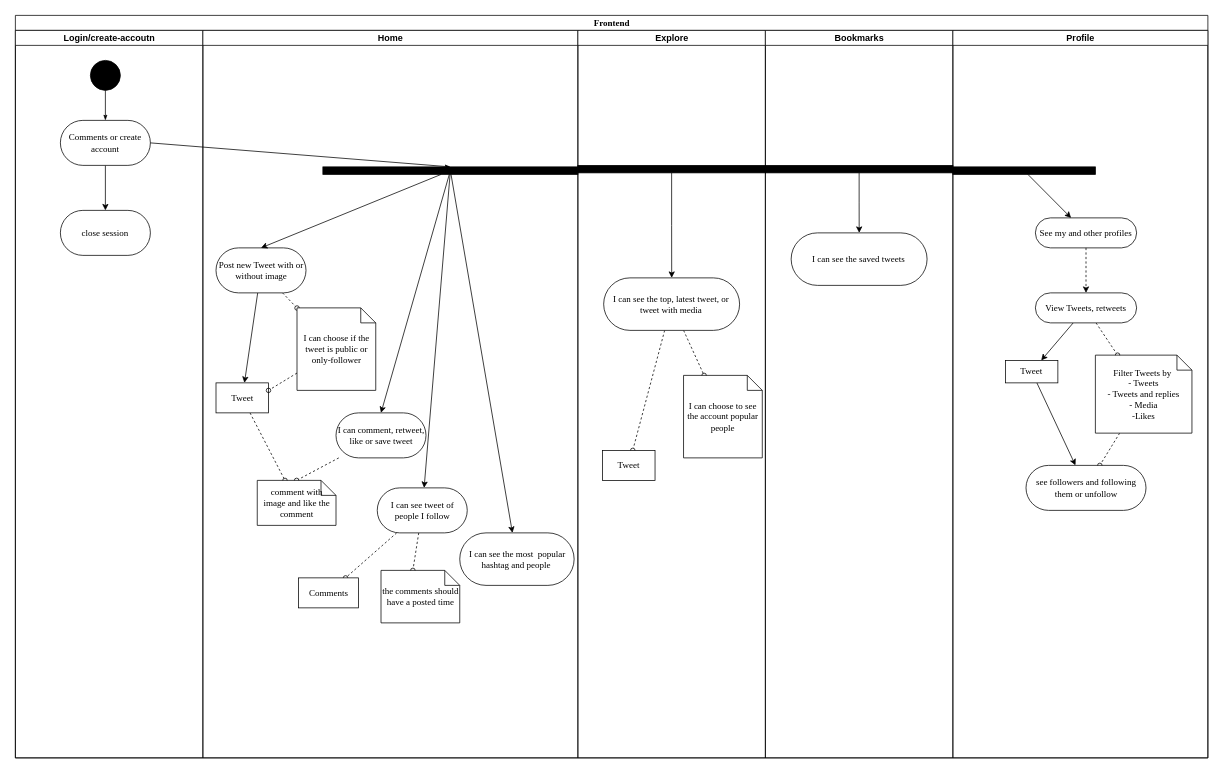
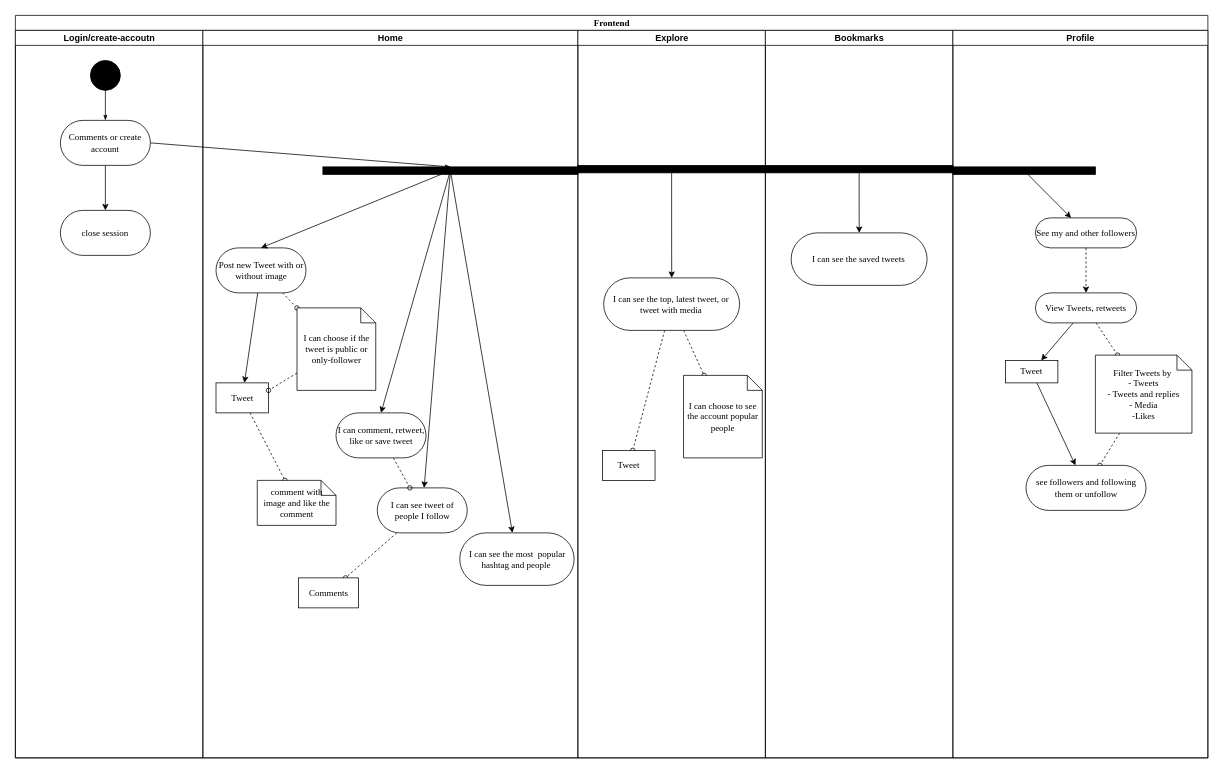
  <mxCell id="0" />
  <mxCell id="1" parent="0" />
  <mxCell id="2" value="Frontend" style="swimlane;html=1;childLayout=stackLayout;startSize=20;rounded=0;shadow=0;comic=0;labelBackgroundColor=none;strokeWidth=1;fontFamily=Verdana;fontSize=12;align=center;" parent="1" vertex="1"><mxGeometry x="20" y="20" width="1590" height="990" as="geometry" /></mxCell>
  <mxCell id="3" value="Login/create-accoutn" style="swimlane;html=1;startSize=20;" parent="2" vertex="1"><mxGeometry y="20" width="250" height="970" as="geometry" /></mxCell>
  <mxCell id="4" value="" style="ellipse;whiteSpace=wrap;html=1;rounded=0;shadow=0;comic=0;labelBackgroundColor=none;strokeWidth=1;fillColor=#000000;fontFamily=Verdana;fontSize=12;align=center;" parent="3" vertex="1"><mxGeometry x="100" y="40" width="40" height="40" as="geometry" /></mxCell>
  <mxCell id="5" style="edgeStyle=orthogonalEdgeStyle;rounded=0;orthogonalLoop=1;jettySize=auto;html=1;" parent="3" source="6" target="8" edge="1"><mxGeometry relative="1" as="geometry" /></mxCell>
  <mxCell id="6" value="Comments or create account" style="rounded=1;whiteSpace=wrap;html=1;shadow=0;comic=0;labelBackgroundColor=none;strokeWidth=1;fontFamily=Verdana;fontSize=12;align=center;arcSize=50;" parent="3" vertex="1"><mxGeometry x="60" y="120" width="120" height="60" as="geometry" /></mxCell>
  <mxCell id="7" style="edgeStyle=orthogonalEdgeStyle;rounded=0;html=1;labelBackgroundColor=none;startArrow=none;startFill=0;startSize=5;endArrow=classicThin;endFill=1;endSize=5;jettySize=auto;orthogonalLoop=1;strokeWidth=1;fontFamily=Verdana;fontSize=12" parent="3" source="4" target="6" edge="1"><mxGeometry relative="1" as="geometry" /></mxCell>
  <mxCell id="8" value="close session" style="rounded=1;whiteSpace=wrap;html=1;shadow=0;comic=0;labelBackgroundColor=none;strokeWidth=1;fontFamily=Verdana;fontSize=12;align=center;arcSize=50;" parent="3" vertex="1"><mxGeometry x="60" y="240" width="120" height="60" as="geometry" /></mxCell>
  <mxCell id="9" value="Home" style="swimlane;html=1;startSize=20;" parent="2" vertex="1"><mxGeometry x="250" y="20" width="500" height="970" as="geometry" /></mxCell>
  <mxCell id="10" style="rounded=0;orthogonalLoop=1;jettySize=auto;html=1;" parent="9" source="12" target="14" edge="1"><mxGeometry relative="1" as="geometry" /></mxCell>
  <mxCell id="11" style="rounded=0;orthogonalLoop=1;jettySize=auto;html=1;dashed=1;endArrow=oval;endFill=0;" parent="9" source="12" target="16" edge="1"><mxGeometry relative="1" as="geometry" /></mxCell>
  <mxCell id="12" value="Post new Tweet with or without image" style="rounded=1;whiteSpace=wrap;html=1;shadow=0;comic=0;labelBackgroundColor=none;strokeWidth=1;fontFamily=Verdana;fontSize=12;align=center;arcSize=50;" parent="9" vertex="1"><mxGeometry x="17.5" y="290" width="120" height="60" as="geometry" /></mxCell>
  <mxCell id="13" style="rounded=0;orthogonalLoop=1;jettySize=auto;html=1;dashed=1;endArrow=oval;endFill=0;" parent="9" source="14" target="22" edge="1"><mxGeometry relative="1" as="geometry" /></mxCell>
  <mxCell id="14" value="Tweet" style="rounded=0;whiteSpace=wrap;html=1;shadow=0;comic=0;labelBackgroundColor=none;strokeWidth=1;fontFamily=Verdana;fontSize=12;align=center;arcSize=50;" parent="9" vertex="1"><mxGeometry x="17.5" y="470" width="70" height="40" as="geometry" /></mxCell>
  <mxCell id="15" style="rounded=0;orthogonalLoop=1;jettySize=auto;html=1;entryX=1;entryY=0.25;entryDx=0;entryDy=0;dashed=1;endArrow=oval;endFill=0;" parent="9" source="16" target="14" edge="1"><mxGeometry relative="1" as="geometry" /></mxCell>
  <mxCell id="16" value="I can choose if the tweet is public or only-follower" style="shape=note;whiteSpace=wrap;html=1;rounded=0;shadow=0;comic=0;labelBackgroundColor=none;strokeWidth=1;fontFamily=Verdana;fontSize=12;align=center;size=20;" parent="9" vertex="1"><mxGeometry x="125.5" y="370" width="105" height="110" as="geometry" /></mxCell>
  <mxCell id="17" style="rounded=0;orthogonalLoop=1;jettySize=auto;html=1;dashed=1;endArrow=oval;endFill=0;" parent="9" source="19" target="23" edge="1"><mxGeometry relative="1" as="geometry" /></mxCell>
- <mxCell id="18" style="rounded=0;orthogonalLoop=1;jettySize=auto;html=1;entryX=0;entryY=0;entryDx=42.5;entryDy=0;entryPerimeter=0;dashed=1;endArrow=oval;endFill=0;" parent="9" source="19" target="24" edge="1"><mxGeometry relative="1" as="geometry" /></mxCell>
  <mxCell id="19" value="I can see tweet of people I follow" style="rounded=1;whiteSpace=wrap;html=1;shadow=0;comic=0;labelBackgroundColor=none;strokeWidth=1;fontFamily=Verdana;fontSize=12;align=center;arcSize=50;" parent="9" vertex="1"><mxGeometry x="232.5" y="610" width="120" height="60" as="geometry" /></mxCell>
- <mxCell id="20" style="rounded=0;orthogonalLoop=1;jettySize=auto;html=1;entryX=0.5;entryY=0;entryDx=0;entryDy=0;entryPerimeter=0;dashed=1;endArrow=oval;endFill=0;" parent="9" source="21" target="22" edge="1"><mxGeometry relative="1" as="geometry" /></mxCell>
+ <mxCell id="20" style="rounded=0;orthogonalLoop=1;jettySize=auto;html=1;dashed=1;endArrow=oval;endFill=0;" parent="9" source="21" target="19" edge="1"><mxGeometry relative="1" as="geometry" /></mxCell>
  <mxCell id="21" value="I can comment, retweet, like or save tweet" style="rounded=1;whiteSpace=wrap;html=1;shadow=0;comic=0;labelBackgroundColor=none;strokeWidth=1;fontFamily=Verdana;fontSize=12;align=center;arcSize=50;" parent="9" vertex="1"><mxGeometry x="177.5" y="510" width="120" height="60" as="geometry" /></mxCell>
  <mxCell id="22" value="comment with &lt;br&gt;image and like the comment" style="shape=note;whiteSpace=wrap;html=1;rounded=0;shadow=0;comic=0;labelBackgroundColor=none;strokeWidth=1;fontFamily=Verdana;fontSize=12;align=center;size=20;" parent="9" vertex="1"><mxGeometry x="72.5" y="600" width="105" height="60" as="geometry" /></mxCell>
  <mxCell id="23" value="Comments" style="rounded=0;whiteSpace=wrap;html=1;shadow=0;comic=0;labelBackgroundColor=none;strokeWidth=1;fontFamily=Verdana;fontSize=12;align=center;arcSize=50;" parent="9" vertex="1"><mxGeometry x="127.5" y="730" width="80" height="40" as="geometry" /></mxCell>
- <mxCell id="24" value="the comments should have a posted time" style="shape=note;whiteSpace=wrap;html=1;rounded=0;shadow=0;comic=0;labelBackgroundColor=none;strokeWidth=1;fontFamily=Verdana;fontSize=12;align=center;size=20;" parent="9" vertex="1"><mxGeometry x="237.5" y="720" width="105" height="70" as="geometry" /></mxCell>
  <mxCell id="25" value="I can see the most&amp;nbsp; popular hashtag and people&amp;nbsp;" style="rounded=1;whiteSpace=wrap;html=1;shadow=0;comic=0;labelBackgroundColor=none;strokeWidth=1;fontFamily=Verdana;fontSize=12;align=center;arcSize=50;" parent="9" vertex="1"><mxGeometry x="342.5" y="670" width="152.5" height="70" as="geometry" /></mxCell>
  <mxCell id="26" value="Explore" style="swimlane;html=1;startSize=20;" parent="2" vertex="1"><mxGeometry x="750" y="20" width="250" height="970" as="geometry" /></mxCell>
  <mxCell id="27" style="edgeStyle=orthogonalEdgeStyle;rounded=0;orthogonalLoop=1;jettySize=auto;html=1;" edge="1" parent="26" source="28" target="31"><mxGeometry relative="1" as="geometry" /></mxCell>
  <mxCell id="28" value="" style="whiteSpace=wrap;html=1;rounded=0;shadow=0;comic=0;labelBackgroundColor=none;strokeWidth=1;fillColor=#000000;fontFamily=Verdana;fontSize=12;align=center;rotation=0;" parent="26" vertex="1"><mxGeometry y="180" width="250" height="10" as="geometry" /></mxCell>
  <mxCell id="29" style="rounded=0;orthogonalLoop=1;jettySize=auto;html=1;dashed=1;endArrow=oval;endFill=0;" edge="1" parent="26" source="31" target="33"><mxGeometry relative="1" as="geometry" /></mxCell>
  <mxCell id="30" style="rounded=0;orthogonalLoop=1;jettySize=auto;html=1;dashed=1;endArrow=oval;endFill=0;" edge="1" parent="26" source="31" target="32"><mxGeometry relative="1" as="geometry" /></mxCell>
  <mxCell id="31" value="I can see the top, latest tweet, or tweet with media" style="rounded=1;whiteSpace=wrap;html=1;shadow=0;comic=0;labelBackgroundColor=none;strokeWidth=1;fontFamily=Verdana;fontSize=12;align=center;arcSize=50;" vertex="1" parent="26"><mxGeometry x="34.38" y="330" width="181.25" height="70" as="geometry" /></mxCell>
  <mxCell id="32" value="Tweet" style="rounded=0;whiteSpace=wrap;html=1;shadow=0;comic=0;labelBackgroundColor=none;strokeWidth=1;fontFamily=Verdana;fontSize=12;align=center;arcSize=50;" vertex="1" parent="26"><mxGeometry x="32.88" y="560" width="70" height="40" as="geometry" /></mxCell>
  <mxCell id="33" value="I can choose to see the account popular people" style="shape=note;whiteSpace=wrap;html=1;rounded=0;shadow=0;comic=0;labelBackgroundColor=none;strokeWidth=1;fontFamily=Verdana;fontSize=12;align=center;size=20;" vertex="1" parent="26"><mxGeometry x="140.88" y="460" width="105" height="110" as="geometry" /></mxCell>
  <mxCell id="34" style="rounded=0;html=1;labelBackgroundColor=none;startArrow=none;startFill=0;startSize=5;endArrow=classicThin;endFill=1;endSize=5;jettySize=auto;orthogonalLoop=1;strokeWidth=1;fontFamily=Verdana;fontSize=12;exitX=1;exitY=0.5;exitDx=0;exitDy=0;entryX=0.5;entryY=0;entryDx=0;entryDy=0;" parent="2" source="6" target="41" edge="1"><mxGeometry relative="1" as="geometry"><mxPoint x="320" y="170" as="targetPoint" /></mxGeometry></mxCell>
  <mxCell id="35" value="Bookmarks" style="swimlane;html=1;startSize=20;" parent="2" vertex="1"><mxGeometry x="1000" y="20" width="250" height="970" as="geometry" /></mxCell>
  <mxCell id="36" style="edgeStyle=orthogonalEdgeStyle;rounded=0;orthogonalLoop=1;jettySize=auto;html=1;" edge="1" parent="35" source="37" target="38"><mxGeometry relative="1" as="geometry" /></mxCell>
  <mxCell id="37" value="" style="whiteSpace=wrap;html=1;rounded=0;shadow=0;comic=0;labelBackgroundColor=none;strokeWidth=1;fillColor=#000000;fontFamily=Verdana;fontSize=12;align=center;rotation=0;" parent="35" vertex="1"><mxGeometry y="180" width="250" height="10" as="geometry" /></mxCell>
  <mxCell id="38" value="I can see the saved tweets" style="rounded=1;whiteSpace=wrap;html=1;shadow=0;comic=0;labelBackgroundColor=none;strokeWidth=1;fontFamily=Verdana;fontSize=12;align=center;arcSize=50;" vertex="1" parent="35"><mxGeometry x="34.37" y="270" width="181.25" height="70" as="geometry" /></mxCell>
  <mxCell id="39" style="rounded=0;orthogonalLoop=1;jettySize=auto;html=1;entryX=0.5;entryY=0;entryDx=0;entryDy=0;" parent="2" source="41" target="12" edge="1"><mxGeometry relative="1" as="geometry" /></mxCell>
  <mxCell id="40" value="Profile" style="swimlane;html=1;startSize=20;" parent="2" vertex="1"><mxGeometry x="1250" y="20" width="340" height="970" as="geometry" /></mxCell>
  <mxCell id="41" value="" style="whiteSpace=wrap;html=1;rounded=0;shadow=0;comic=0;labelBackgroundColor=none;strokeWidth=1;fillColor=#000000;fontFamily=Verdana;fontSize=12;align=center;rotation=0;" parent="40" vertex="1"><mxGeometry x="-840" y="182" width="340" height="10" as="geometry" /></mxCell>
- <mxCell id="42" value="See my and other profiles" style="rounded=1;whiteSpace=wrap;html=1;shadow=0;comic=0;labelBackgroundColor=none;strokeWidth=1;fontFamily=Verdana;fontSize=12;align=center;arcSize=50;" parent="40" vertex="1"><mxGeometry x="110" y="250" width="135" height="40" as="geometry" /></mxCell>
+ <mxCell id="42" value="See my and other followers" style="rounded=1;whiteSpace=wrap;html=1;shadow=0;comic=0;labelBackgroundColor=none;strokeWidth=1;fontFamily=Verdana;fontSize=12;align=center;arcSize=50;" parent="40" vertex="1"><mxGeometry x="110" y="250" width="135" height="40" as="geometry" /></mxCell>
  <mxCell id="43" style="rounded=0;orthogonalLoop=1;jettySize=auto;html=1;" parent="40" source="44" target="42" edge="1"><mxGeometry relative="1" as="geometry" /></mxCell>
  <mxCell id="44" value="" style="whiteSpace=wrap;html=1;rounded=0;shadow=0;comic=0;labelBackgroundColor=none;strokeWidth=1;fillColor=#000000;fontFamily=Verdana;fontSize=12;align=center;rotation=0;" parent="40" vertex="1"><mxGeometry y="182" width="190" height="10" as="geometry" /></mxCell>
  <mxCell id="45" style="rounded=0;orthogonalLoop=1;jettySize=auto;html=1;" parent="40" source="47" target="52" edge="1"><mxGeometry relative="1" as="geometry" /></mxCell>
  <mxCell id="46" style="rounded=0;orthogonalLoop=1;jettySize=auto;html=1;dashed=1;endArrow=oval;endFill=0;" parent="40" source="47" target="49" edge="1"><mxGeometry relative="1" as="geometry" /></mxCell>
  <mxCell id="47" value="View Tweets, retweets" style="rounded=1;whiteSpace=wrap;html=1;shadow=0;comic=0;labelBackgroundColor=none;strokeWidth=1;fontFamily=Verdana;fontSize=12;align=center;arcSize=50;" parent="40" vertex="1"><mxGeometry x="110" y="350" width="135" height="40" as="geometry" /></mxCell>
  <mxCell id="48" style="rounded=0;orthogonalLoop=1;jettySize=auto;html=1;dashed=1;endArrow=oval;endFill=0;" parent="40" source="49" target="53" edge="1"><mxGeometry relative="1" as="geometry" /></mxCell>
  <mxCell id="49" value="Filter Tweets by&amp;nbsp;&lt;br style=&quot;border-color: var(--border-color);&quot;&gt;- Tweets&lt;br style=&quot;border-color: var(--border-color);&quot;&gt;- Tweets and replies&lt;br style=&quot;border-color: var(--border-color);&quot;&gt;- Media&lt;br style=&quot;border-color: var(--border-color);&quot;&gt;-Likes" style="shape=note;whiteSpace=wrap;html=1;rounded=0;shadow=0;comic=0;labelBackgroundColor=none;strokeWidth=1;fontFamily=Verdana;fontSize=12;align=center;size=20;" parent="40" vertex="1"><mxGeometry x="190" y="433" width="128.75" height="104" as="geometry" /></mxCell>
  <mxCell id="50" style="rounded=0;orthogonalLoop=1;jettySize=auto;html=1;exitX=0.5;exitY=1;exitDx=0;exitDy=0;dashed=1;" parent="40" source="42" target="47" edge="1"><mxGeometry relative="1" as="geometry" /></mxCell>
  <mxCell id="51" style="rounded=0;orthogonalLoop=1;jettySize=auto;html=1;" parent="40" source="52" target="53" edge="1"><mxGeometry relative="1" as="geometry" /></mxCell>
  <mxCell id="52" value="Tweet" style="rounded=0;whiteSpace=wrap;html=1;shadow=0;comic=0;labelBackgroundColor=none;strokeWidth=1;fontFamily=Verdana;fontSize=12;align=center;arcSize=50;" parent="40" vertex="1"><mxGeometry x="70" y="440" width="70" height="30" as="geometry" /></mxCell>
  <mxCell id="53" value="see followers and following them or unfollow" style="rounded=1;whiteSpace=wrap;html=1;shadow=0;comic=0;labelBackgroundColor=none;strokeWidth=1;fontFamily=Verdana;fontSize=12;align=center;arcSize=50;" parent="40" vertex="1"><mxGeometry x="97.5" y="580" width="160" height="60" as="geometry" /></mxCell>
  <mxCell id="54" style="rounded=0;orthogonalLoop=1;jettySize=auto;html=1;" parent="2" source="41" target="19" edge="1"><mxGeometry relative="1" as="geometry" /></mxCell>
  <mxCell id="55" style="rounded=0;orthogonalLoop=1;jettySize=auto;html=1;entryX=0.5;entryY=0;entryDx=0;entryDy=0;" parent="2" source="41" target="21" edge="1"><mxGeometry relative="1" as="geometry" /></mxCell>
  <mxCell id="56" style="rounded=0;orthogonalLoop=1;jettySize=auto;html=1;" parent="2" source="41" target="25" edge="1"><mxGeometry relative="1" as="geometry" /></mxCell>
